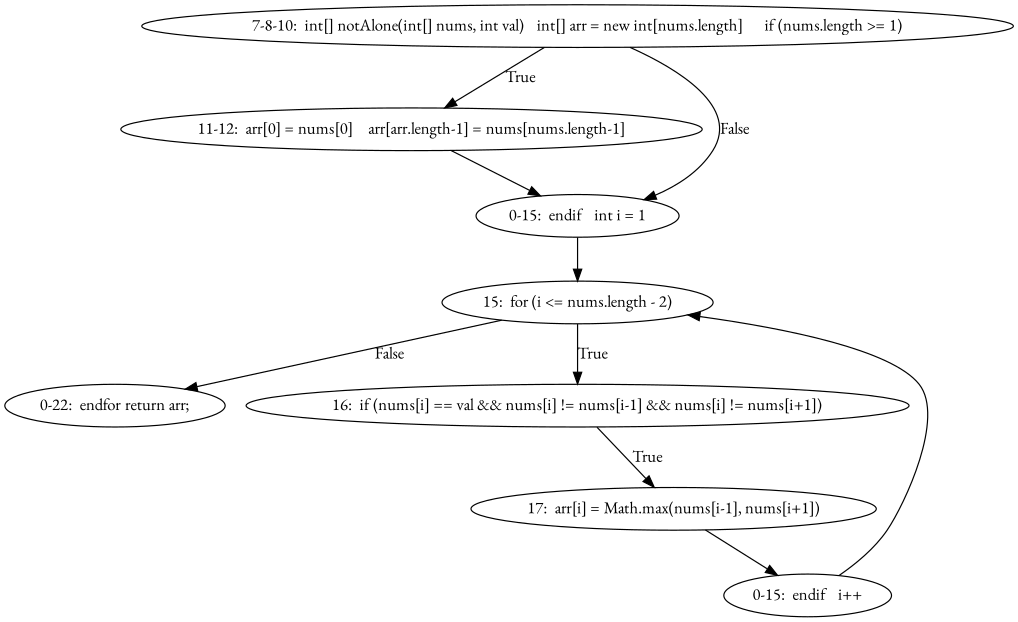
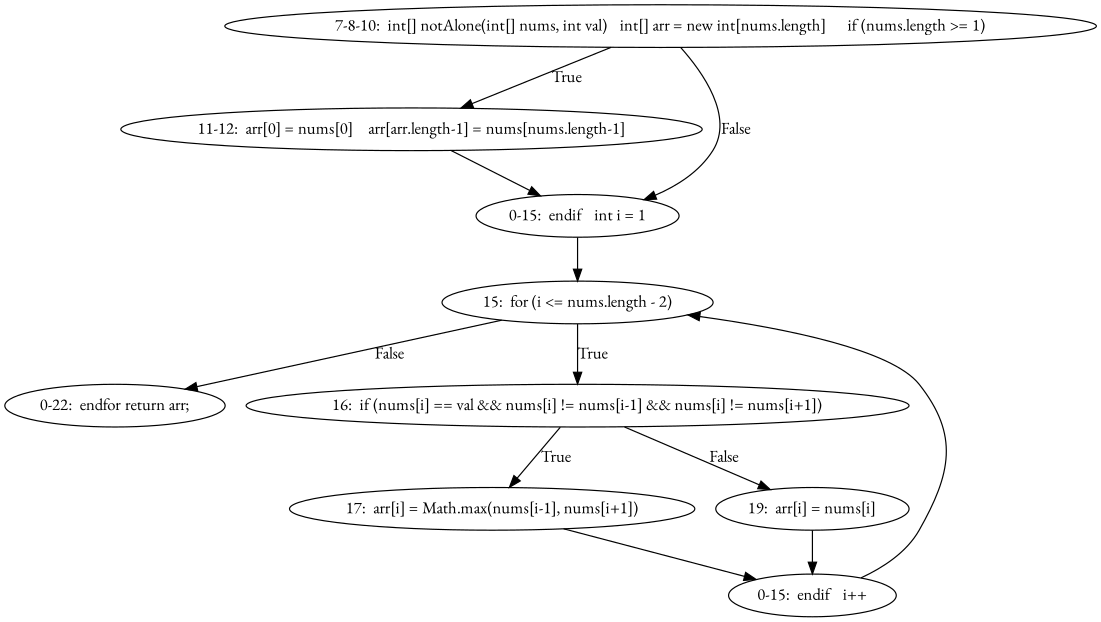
  digraph {
    fontname="EB Garamond"
    node [fontname="EB Garamond"]
    edge [fontname="EB Garamond"]
    n1 [label="7-8-10:  int[] notAlone(int[] nums, int val)	int[] arr = new int[nums.length]	if (nums.length >= 1)"]
    n2 [label="11-12:  arr[0] = nums[0]	arr[arr.length-1] = nums[nums.length-1]"]
    n3 [label="0-15:  endif	int i = 1"]
    n4 [label="15:  for (i <= nums.length - 2)"]
    n5 [label="0-22:  endfor	return arr;"]
    n6 [label="16:  if (nums[i] == val && nums[i] != nums[i-1] && nums[i] != nums[i+1])"]
    n7 [label="17:  arr[i] = Math.max(nums[i-1], nums[i+1])"]
+   n8 [label="19:  arr[i] = nums[i]"]
    n9 [label="0-15:  endif	i++"]
    n1 -> n2 [label=True]
    n1 -> n3 [label=False]
    n2 -> n3
    n3 -> n4
    n4 -> n5 [label=False]
    n4 -> n6 [label=True]
    n6 -> n7 [label=True]
+   n6 -> n8 [label=False]
    n7 -> n9
+   n8 -> n9
    n9 -> n4
  }
